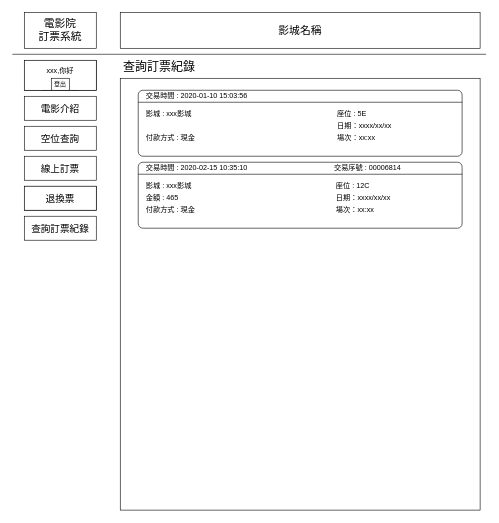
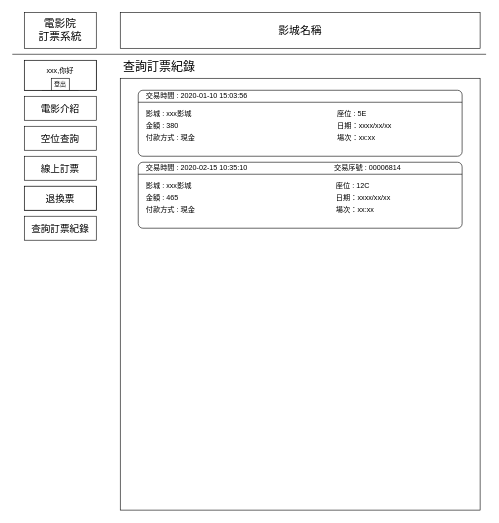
  <mxCell id="0" />
  <mxCell id="1" parent="0" />
  <mxCell id="2" value="" style="rounded=0;whiteSpace=wrap;html=1;" parent="1" vertex="1"><mxGeometry x="200" y="130" width="600" height="720" as="geometry" /></mxCell>
  <mxCell id="3" value="&lt;span style=&quot;font-size: 18px&quot;&gt;電影院&lt;br&gt;訂票系統&lt;/span&gt;" style="rounded=0;whiteSpace=wrap;html=1;" parent="1" vertex="1"><mxGeometry x="40" y="20" width="120" height="60" as="geometry" /></mxCell>
  <mxCell id="4" value="&lt;font style=&quot;font-size: 18px&quot;&gt;影城名稱&lt;/font&gt;" style="rounded=0;whiteSpace=wrap;html=1;" parent="1" vertex="1"><mxGeometry x="200" y="20" width="600" height="60" as="geometry" /></mxCell>
  <mxCell id="5" value="" style="endArrow=none;html=1;" parent="1" edge="1"><mxGeometry width="50" height="50" relative="1" as="geometry"><mxPoint x="810" y="90" as="sourcePoint" /><mxPoint x="20" y="90" as="targetPoint" /></mxGeometry></mxCell>
  <mxCell id="6" value="&lt;font style=&quot;font-size: 16px&quot;&gt;電影介紹&lt;/font&gt;" style="rounded=0;whiteSpace=wrap;html=1;" parent="1" vertex="1"><mxGeometry x="40" y="160" width="120" height="40" as="geometry" /></mxCell>
  <mxCell id="7" value="尚未登入&lt;br&gt;&amp;nbsp;" style="rounded=0;whiteSpace=wrap;html=1;strokeColor=#000000;align=center;" parent="1" vertex="1"><mxGeometry x="40" y="100" width="120" height="50" as="geometry" /></mxCell>
  <mxCell id="8" value="&lt;font style=&quot;font-size: 20px&quot;&gt;查詢訂票紀錄&lt;/font&gt;" style="text;html=1;strokeColor=none;fillColor=none;align=center;verticalAlign=middle;whiteSpace=wrap;rounded=0;" parent="1" vertex="1"><mxGeometry x="200" y="100" width="130" height="20" as="geometry" /></mxCell>
  <mxCell id="9" value="&lt;font style=&quot;font-size: 16px&quot;&gt;線上訂票&lt;/font&gt;" style="rounded=0;whiteSpace=wrap;html=1;" parent="1" vertex="1"><mxGeometry x="40" y="310" width="120" height="40" as="geometry" /></mxCell>
  <mxCell id="10" value="&lt;span style=&quot;font-size: 16px&quot;&gt;退換票&lt;/span&gt;" style="rounded=0;whiteSpace=wrap;html=1;" parent="1" vertex="1"><mxGeometry x="40" y="310" width="120" height="40" as="geometry" /></mxCell>
  <mxCell id="11" value="&lt;font style=&quot;font-size: 16px&quot;&gt;查詢訂票紀錄&lt;/font&gt;" style="rounded=0;whiteSpace=wrap;html=1;" parent="1" vertex="1"><mxGeometry x="40" y="360" width="120" height="40" as="geometry" /></mxCell>
  <mxCell id="12" value="&lt;font style=&quot;font-size: 16px&quot;&gt;空位查詢&lt;/font&gt;" style="rounded=0;whiteSpace=wrap;html=1;" parent="1" vertex="1"><mxGeometry x="40" y="210" width="120" height="40" as="geometry" /></mxCell>
  <mxCell id="13" value="&lt;font style=&quot;font-size: 10px&quot;&gt;登入/註冊&lt;/font&gt;" style="rounded=0;whiteSpace=wrap;html=1;strokeColor=#000000;" parent="1" vertex="1"><mxGeometry x="70" y="130" width="60" height="20" as="geometry" /></mxCell>
  <mxCell id="14" value="&lt;font style=&quot;font-size: 16px&quot;&gt;線上訂票&lt;/font&gt;" style="rounded=0;whiteSpace=wrap;html=1;" parent="1" vertex="1"><mxGeometry x="40" y="260" width="120" height="40" as="geometry" /></mxCell>
  <mxCell id="15" value="" style="group" parent="1" vertex="1" connectable="0"><mxGeometry x="230" y="150" width="540" height="110" as="geometry" /></mxCell>
  <mxCell id="16" value="" style="rounded=1;whiteSpace=wrap;html=1;arcSize=7;" parent="15" vertex="1"><mxGeometry width="540" height="110" as="geometry" /></mxCell>
  <mxCell id="17" value="交易時間 : 2020-01-10 15:03:56" style="text;html=1;strokeColor=none;fillColor=none;align=left;verticalAlign=middle;whiteSpace=wrap;rounded=0;" parent="15" vertex="1"><mxGeometry x="11.25" width="191.25" height="20" as="geometry" /></mxCell>
  <mxCell id="18" value="" style="endArrow=none;html=1;" parent="15" edge="1"><mxGeometry width="50" height="50" relative="1" as="geometry"><mxPoint y="20" as="sourcePoint" /><mxPoint x="540" y="20" as="targetPoint" /></mxGeometry></mxCell>
  <mxCell id="19" value="&lt;font style=&quot;font-size: 12px&quot;&gt;影城 : xxx影城&lt;/font&gt;" style="text;html=1;strokeColor=none;fillColor=none;align=left;verticalAlign=middle;whiteSpace=wrap;rounded=0;" parent="15" vertex="1"><mxGeometry x="11.25" y="30" width="101.25" height="20" as="geometry" /></mxCell>
+ <mxCell id="20" value="金額 : 380" style="text;html=1;strokeColor=none;fillColor=none;align=left;verticalAlign=middle;whiteSpace=wrap;rounded=0;" parent="15" vertex="1"><mxGeometry x="11.25" y="50" width="74.25" height="20" as="geometry" /></mxCell>
  <mxCell id="21" value="付款方式 : 現金" style="text;html=1;strokeColor=none;fillColor=none;align=left;verticalAlign=middle;whiteSpace=wrap;rounded=0;" parent="15" vertex="1"><mxGeometry x="11.25" y="70" width="101.25" height="20" as="geometry" /></mxCell>
  <mxCell id="22" value="日期：xxxx/xx/xx" style="text;html=1;align=left;verticalAlign=middle;resizable=0;points=[];autosize=1;" vertex="1" parent="15"><mxGeometry x="330" y="50" width="110" height="20" as="geometry" /></mxCell>
  <mxCell id="23" value="場次：xx:xx" style="text;html=1;align=left;verticalAlign=middle;resizable=0;points=[];autosize=1;" vertex="1" parent="15"><mxGeometry x="330" y="70" width="80" height="20" as="geometry" /></mxCell>
  <mxCell id="24" value="座位 : 5E" style="text;html=1;strokeColor=none;fillColor=none;align=left;verticalAlign=middle;whiteSpace=wrap;rounded=0;" vertex="1" parent="15"><mxGeometry x="330" y="30" width="55" height="20" as="geometry" /></mxCell>
  <mxCell id="25" value="" style="group" parent="1" vertex="1" connectable="0"><mxGeometry x="230" y="270" width="540" height="110" as="geometry" /></mxCell>
  <mxCell id="26" value="" style="rounded=1;whiteSpace=wrap;html=1;arcSize=7;" parent="25" vertex="1"><mxGeometry width="540" height="110" as="geometry" /></mxCell>
  <mxCell id="27" value="交易時間 : 2020-02-15 10:35:10" style="text;html=1;strokeColor=none;fillColor=none;align=left;verticalAlign=middle;whiteSpace=wrap;rounded=0;" parent="25" vertex="1"><mxGeometry x="11.25" width="191.25" height="20" as="geometry" /></mxCell>
  <mxCell id="28" value="" style="endArrow=none;html=1;" parent="25" edge="1"><mxGeometry width="50" height="50" relative="1" as="geometry"><mxPoint y="20" as="sourcePoint" /><mxPoint x="540" y="20" as="targetPoint" /></mxGeometry></mxCell>
  <mxCell id="29" value="交易序號 : 00006814" style="text;html=1;strokeColor=none;fillColor=none;align=center;verticalAlign=middle;whiteSpace=wrap;rounded=0;" parent="25" vertex="1"><mxGeometry x="315" width="135" height="20" as="geometry" /></mxCell>
  <mxCell id="30" value="&lt;font style=&quot;font-size: 12px&quot;&gt;影城 : xxx影城&lt;/font&gt;" style="text;html=1;strokeColor=none;fillColor=none;align=left;verticalAlign=middle;whiteSpace=wrap;rounded=0;" parent="25" vertex="1"><mxGeometry x="11.25" y="30" width="101.25" height="20" as="geometry" /></mxCell>
  <mxCell id="31" value="金額 : 465" style="text;html=1;strokeColor=none;fillColor=none;align=left;verticalAlign=middle;whiteSpace=wrap;rounded=0;" parent="25" vertex="1"><mxGeometry x="11.25" y="50" width="74.25" height="20" as="geometry" /></mxCell>
  <mxCell id="32" value="付款方式 : 現金" style="text;html=1;strokeColor=none;fillColor=none;align=left;verticalAlign=middle;whiteSpace=wrap;rounded=0;" parent="25" vertex="1"><mxGeometry x="11.25" y="70" width="101.25" height="20" as="geometry" /></mxCell>
  <mxCell id="33" value="日期：xxxx/xx/xx" style="text;html=1;align=left;verticalAlign=middle;resizable=0;points=[];autosize=1;" vertex="1" parent="25"><mxGeometry x="327.5" y="50" width="110" height="20" as="geometry" /></mxCell>
  <mxCell id="34" value="場次：xx:xx" style="text;html=1;align=left;verticalAlign=middle;resizable=0;points=[];autosize=1;" vertex="1" parent="25"><mxGeometry x="327.5" y="70" width="80" height="20" as="geometry" /></mxCell>
  <mxCell id="35" value="座位 : 12C" style="text;html=1;strokeColor=none;fillColor=none;align=left;verticalAlign=middle;whiteSpace=wrap;rounded=0;" vertex="1" parent="25"><mxGeometry x="327.5" y="30" width="62.5" height="20" as="geometry" /></mxCell>
  <mxCell id="36" value="" style="group" parent="1" vertex="1" connectable="0"><mxGeometry x="40" y="100" width="120" height="50" as="geometry" /></mxCell>
  <mxCell id="37" value="xxx,你好&lt;br&gt;&amp;nbsp;" style="rounded=0;whiteSpace=wrap;html=1;strokeColor=#000000;align=center;" parent="36" vertex="1"><mxGeometry width="120" height="50" as="geometry" /></mxCell>
  <mxCell id="38" value="&lt;font style=&quot;font-size: 10px&quot;&gt;登出&lt;/font&gt;" style="rounded=0;whiteSpace=wrap;html=1;strokeColor=#000000;" parent="36" vertex="1"><mxGeometry x="45" y="30" width="30" height="20" as="geometry" /></mxCell>
